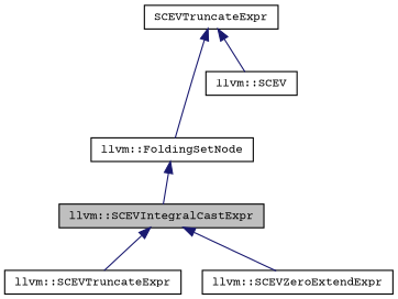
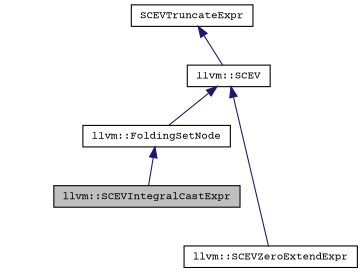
  digraph {
    fontname="Courier Prime"
    node [color=black fontname="Courier Prime" fontsize=10 shape=record]
    edge [color=midnightblue dir=back fontname="Courier Prime" fontsize=10 labelfontname=Helvetica labelfontsize=10 style=solid]
    n1 [fillcolor=grey75 fontcolor=black height=0.2 label="llvm::SCEVIntegralCastExpr" style=filled width=0.4]
-   n2 [height=0.2 label="llvm::SCEVTruncateExpr" width=0.4]
    n3 [height=0.2 label="llvm::SCEVZeroExtendExpr" width=0.4]
    n4 [height=0.2 label="llvm::FoldingSetNode" width=0.4]
    n5 [height=0.2 label="llvm::SCEV" width=0.4]
    n6 [height=0.2 label=SCEVTruncateExpr width=0.4]
-   n1 -> n2
-   n1 -> n3
+   n5 -> n3
    n4 -> n1
-   n6 -> n4
+   n5 -> n4
    n6 -> n5
  }
